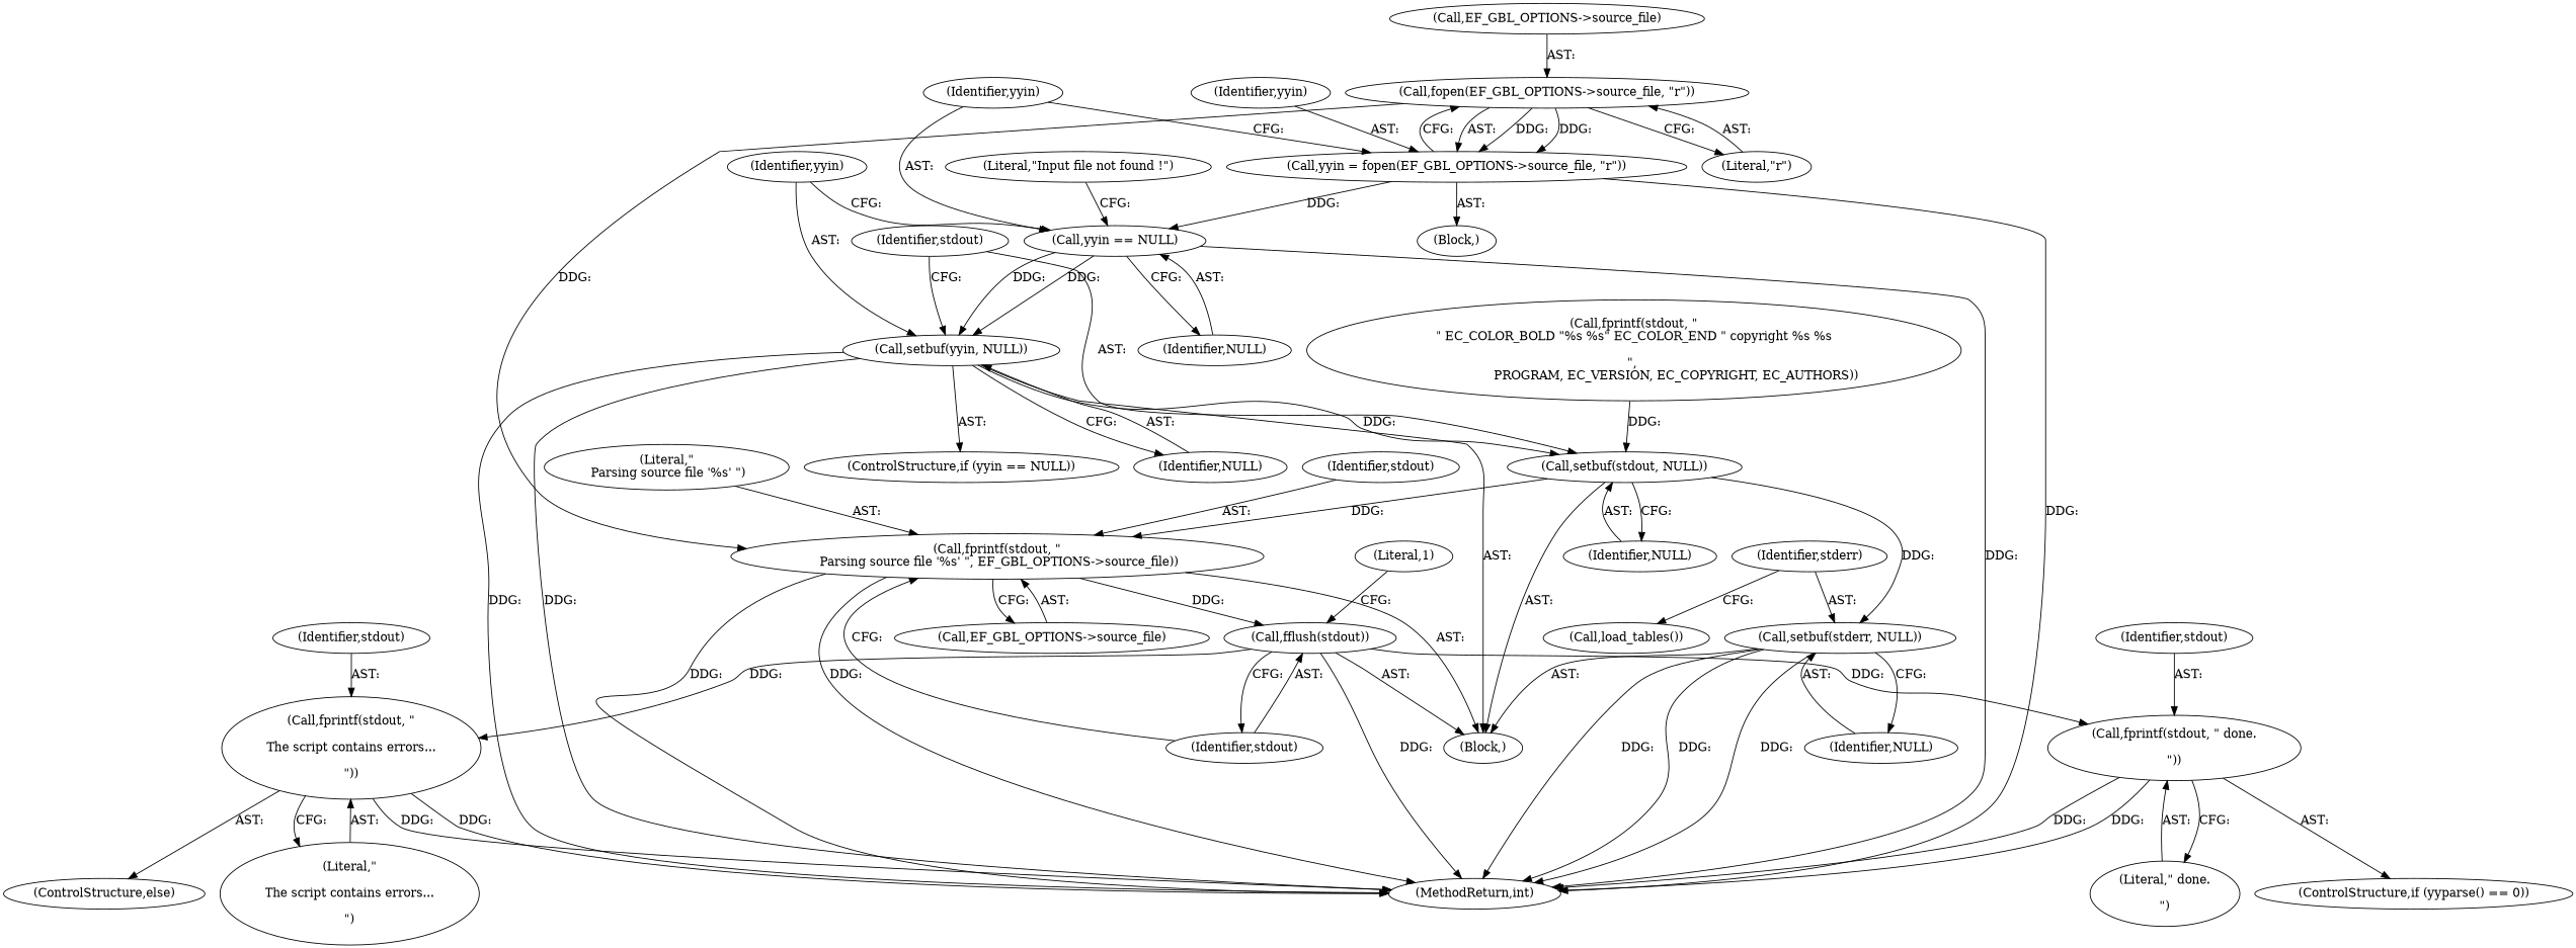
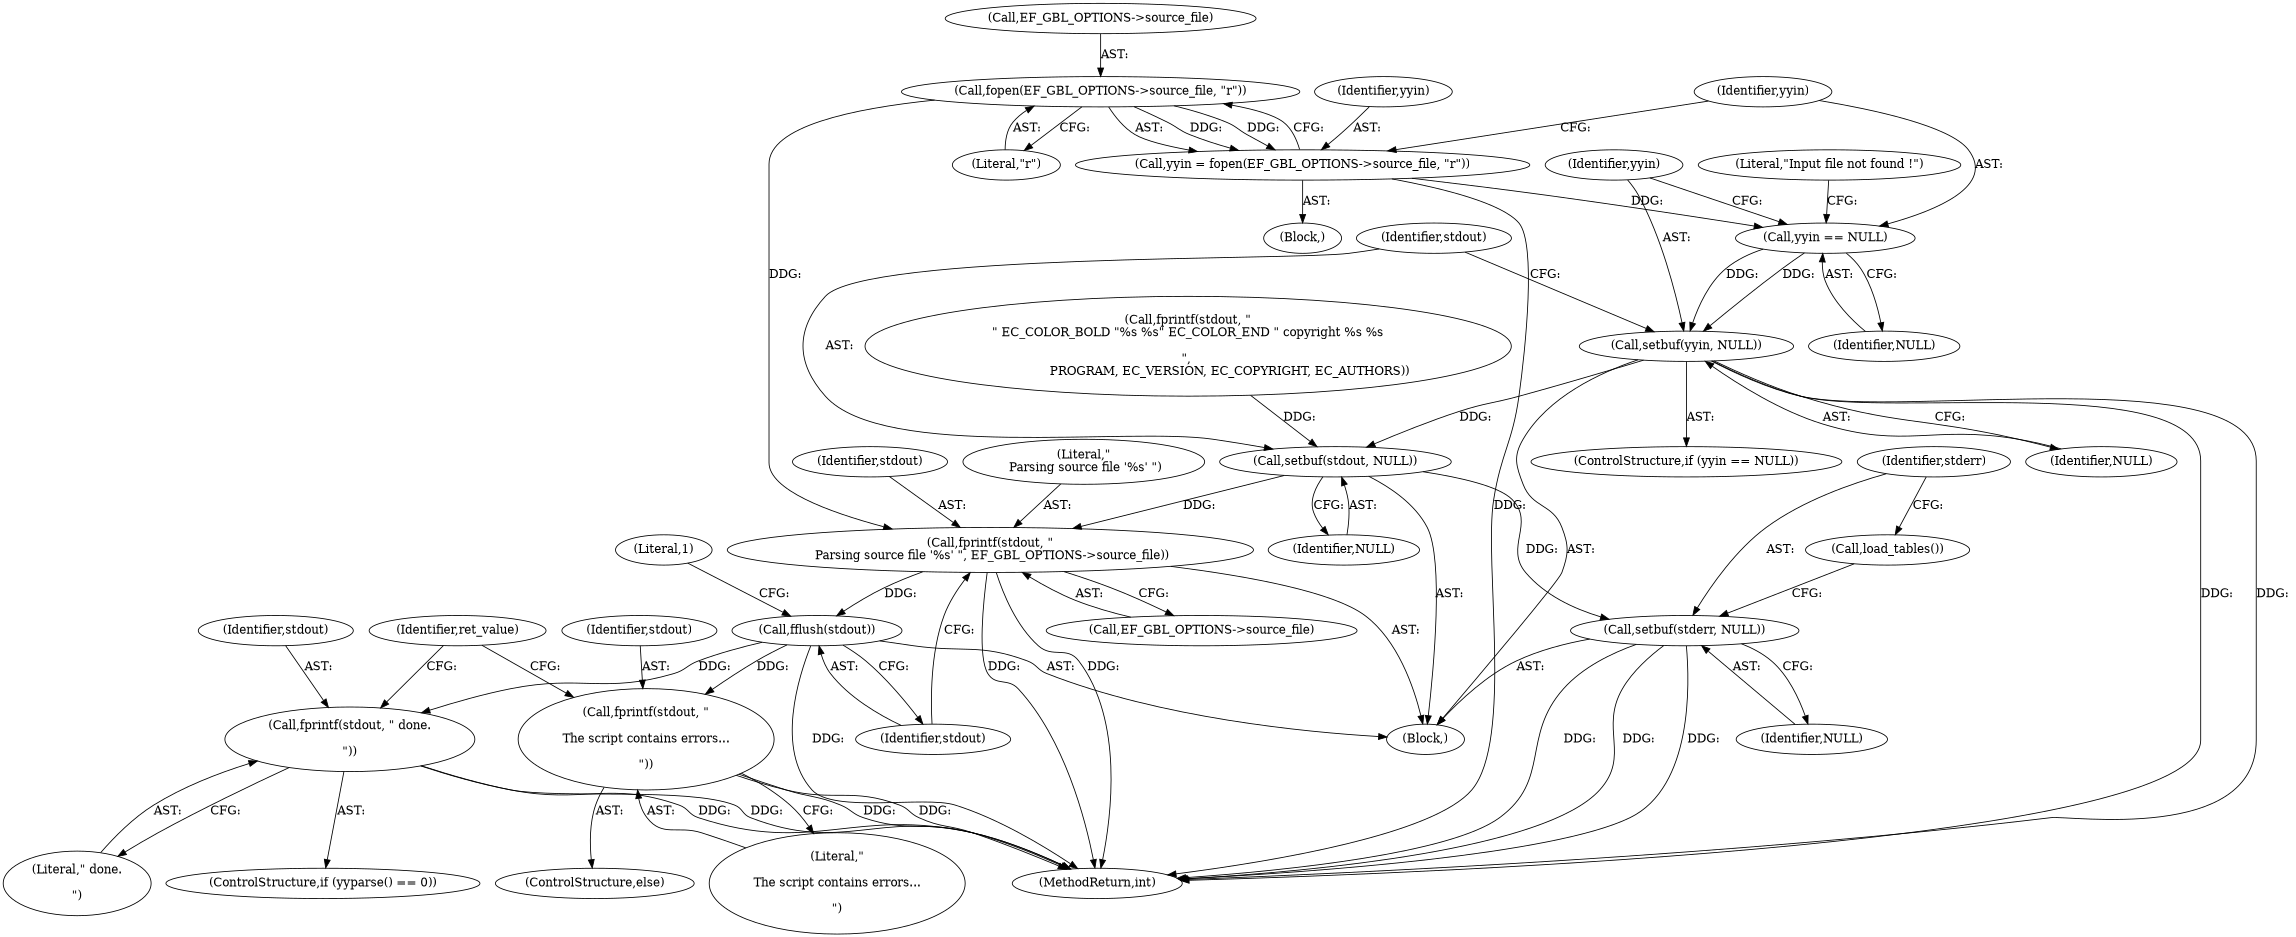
  digraph {
    n1 [label="(Call,fopen(EF_GBL_OPTIONS->source_file, \"r\"))"]
    n2 [label="(Call,yyin = fopen(EF_GBL_OPTIONS->source_file, \"r\"))"]
    n3 [label="(Call,fprintf(stdout, \"\n Parsing source file \'%s\' \", EF_GBL_OPTIONS->source_file))"]
    n4 [label="(Literal,\"r\")"]
    n5 [label="(Call,yyin == NULL)"]
    n6 [label="(MethodReturn,int)"]
    n7 [label="(Block,)"]
    n8 [label="(Block,)"]
    n9 [label="(Call,fflush(stdout))"]
    n10 [label="(Call,EF_GBL_OPTIONS->source_file)"]
    n11 [label="(Call,setbuf(yyin, NULL))"]
    n12 [label="(Identifier,NULL)"]
    n13 [label="(ControlStructure,if (yyin == NULL))"]
    n14 [label="(Call,setbuf(stdout, NULL))"]
    n15 [label="(Identifier,NULL)"]
    n16 [label="(Call,setbuf(stderr, NULL))"]
    n17 [label="(Identifier,NULL)"]
    n18 [label="(Identifier,NULL)"]
    n19 [label="(Call,fprintf(stdout, \" done.\n\n\"))"]
    n20 [label="(Call,fprintf(stdout, \"\n\nThe script contains errors...\n\n\"))"]
    n21 [label="(Identifier,stdout)"]
    n22 [label="(ControlStructure,if (yyparse() == 0))"]
    n23 [label="(Literal,\" done.\n\n\")"]
    n24 [label="(Literal,\"\n\nThe script contains errors...\n\n\")"]
    n25 [label="(ControlStructure,else)"]
    n26 [label="(Identifier,stderr)"]
    n27 [label="(Call,load_tables())"]
    n28 [label="(Identifier,stdout)"]
    n29 [label="(Identifier,stdout)"]
    n30 [label="(Identifier,yyin)"]
    n31 [label="(Literal,\"\n Parsing source file \'%s\' \")"]
    n32 [label="(Call,fprintf(stdout, \"\n\" EC_COLOR_BOLD \"%s %s\" EC_COLOR_END \" copyright %s %s\n\n\", \n                      PROGRAM, EC_VERSION, EC_COPYRIGHT, EC_AUTHORS))"]
    n33 [label="(Literal,1)"]
    n34 [label="(Identifier,yyin)"]
    n35 [label="(Literal,\"Input file not found !\")"]
    n36 [label="(Identifier,stdout)"]
+   n37 [label="(Identifier,ret_value)"]
    n38 [label="(Call,EF_GBL_OPTIONS->source_file)"]
    n39 [label="(Identifier,yyin)"]
    n40 [label="(Identifier,stdout)"]
    n1 -> n2 [label="AST: "]
    n1 -> n2 [label="DDG: "]
    n1 -> n2 [label="DDG: "]
    n1 -> n3 [label="DDG: "]
    n1 -> n4 [label="CFG: "]
    n2 -> n1 [label="CFG: "]
    n2 -> n5 [label="DDG: "]
    n2 -> n6 [label="DDG: "]
    n2 -> n7 [label="AST: "]
    n3 -> n6 [label="DDG: "]
    n3 -> n6 [label="DDG: "]
    n3 -> n8 [label="AST: "]
    n3 -> n9 [label="DDG: "]
    n3 -> n10 [label="CFG: "]
    n4 -> n1 [label="AST: "]
-   n5 -> n6 [label="DDG: "]
    n5 -> n11 [label="DDG: "]
    n5 -> n11 [label="DDG: "]
    n5 -> n12 [label="CFG: "]
    n9 -> n6 [label="DDG: "]
    n9 -> n8 [label="AST: "]
    n9 -> n19 [label="DDG: "]
    n9 -> n20 [label="DDG: "]
    n9 -> n21 [label="CFG: "]
    n10 -> n3 [label="AST: "]
    n11 -> n6 [label="DDG: "]
    n11 -> n6 [label="DDG: "]
    n11 -> n8 [label="AST: "]
    n11 -> n13 [label="AST: "]
    n11 -> n14 [label="DDG: "]
    n11 -> n15 [label="CFG: "]
    n12 -> n5 [label="AST: "]
    n14 -> n3 [label="DDG: "]
    n14 -> n8 [label="AST: "]
    n14 -> n16 [label="DDG: "]
    n14 -> n17 [label="CFG: "]
    n15 -> n11 [label="AST: "]
    n16 -> n6 [label="DDG: "]
    n16 -> n6 [label="DDG: "]
    n16 -> n6 [label="DDG: "]
    n16 -> n8 [label="AST: "]
    n16 -> n18 [label="CFG: "]
    n17 -> n14 [label="AST: "]
    n18 -> n16 [label="AST: "]
    n19 -> n6 [label="DDG: "]
    n19 -> n6 [label="DDG: "]
    n19 -> n22 [label="AST: "]
    n19 -> n23 [label="CFG: "]
    n20 -> n6 [label="DDG: "]
    n20 -> n6 [label="DDG: "]
    n20 -> n24 [label="CFG: "]
    n20 -> n25 [label="AST: "]
    n21 -> n3 [label="CFG: "]
    n21 -> n9 [label="AST: "]
    n23 -> n19 [label="AST: "]
    n24 -> n20 [label="AST: "]
    n26 -> n16 [label="AST: "]
    n26 -> n27 [label="CFG: "]
+   n27 -> n16 [label="CFG: "]
    n28 -> n19 [label="AST: "]
    n29 -> n11 [label="CFG: "]
    n29 -> n14 [label="AST: "]
    n30 -> n2 [label="CFG: "]
    n30 -> n5 [label="AST: "]
    n31 -> n3 [label="AST: "]
    n32 -> n14 [label="DDG: "]
    n33 -> n9 [label="CFG: "]
    n34 -> n5 [label="CFG: "]
    n34 -> n11 [label="AST: "]
    n35 -> n5 [label="CFG: "]
    n36 -> n20 [label="AST: "]
+   n37 -> n19 [label="CFG: "]
+   n37 -> n20 [label="CFG: "]
    n38 -> n1 [label="AST: "]
    n39 -> n2 [label="AST: "]
    n40 -> n3 [label="AST: "]
  }
